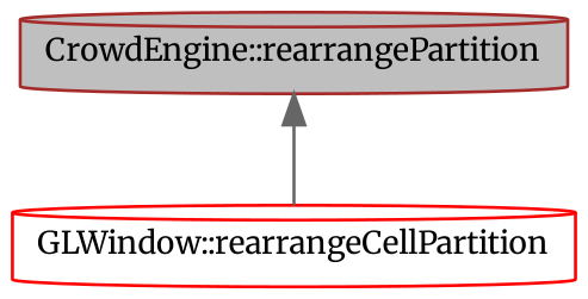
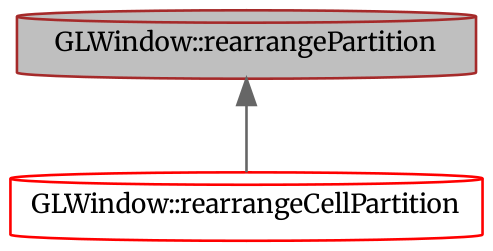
  digraph {
    rankdir=TB
    fontname=Merriweather
    node [fontname=Merriweather fontsize=10 shape=cylinder style=filled]
-   n1 [color=brown fillcolor=grey75 fontcolor=black height=0.2 label="CrowdEngine::rearrangePartition" width=0.4]
+   n1 [color=brown fillcolor=grey75 fontcolor=black height=0.2 label="GLWindow::rearrangePartition" width=0.4]
    n2 [color=red fillcolor=white height=0.2 label="GLWindow::rearrangeCellPartition" width=0.4]
    n1 -> n2 [color=gray40 dir=back fontname=Merriweather fontsize=10 labelfontname=FreeSans labelfontsize=10 style=solid]
  }
